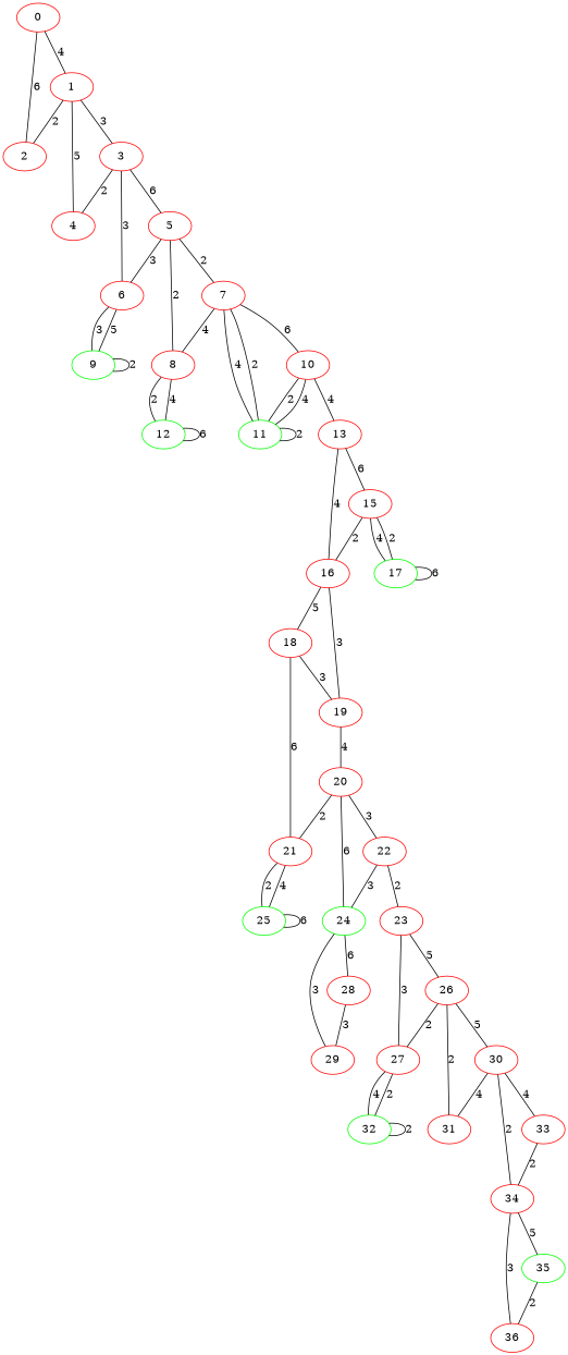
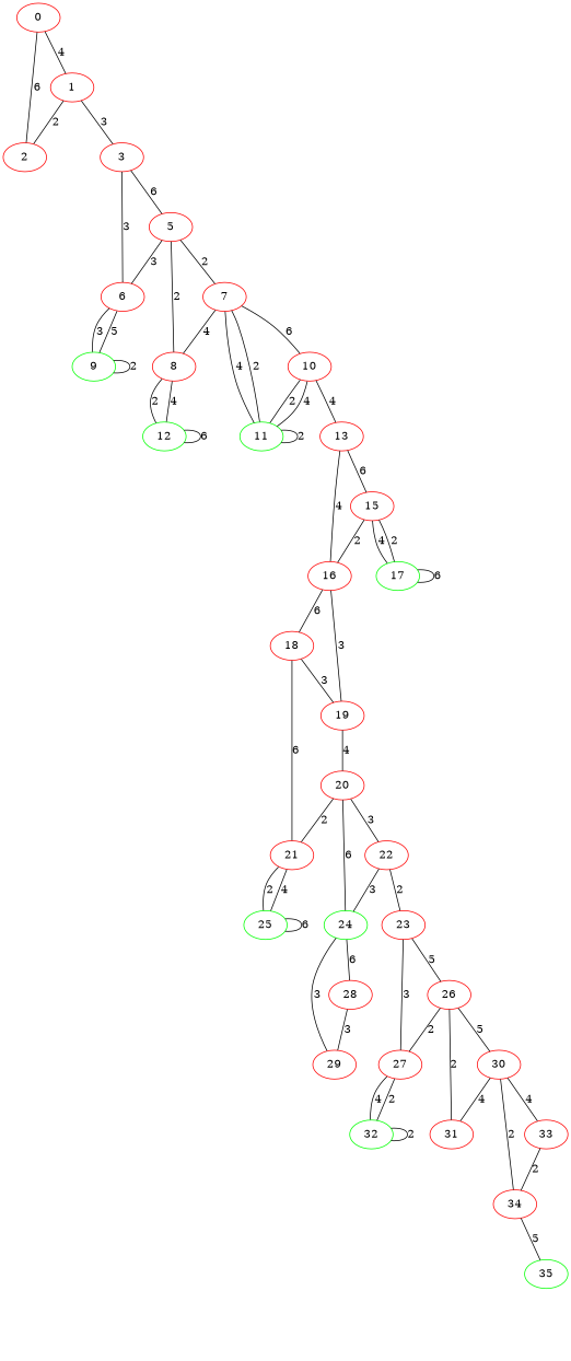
  graph {
    node [color=red weight=1]
    0
    1
    2
    3
-   4
    5
    6
    7
    8
    9 [color=green weight=2]
    10
    11 [color=green weight=2]
    12 [color=green weight=2]
    13
    15
    16
    17 [color=green weight=2]
    18
    19
    21
    20
    22
    24 [color=green weight=2]
    25 [color=green weight=2]
    23
    28
    29
    26
    27
    30
    31
    32 [color=green weight=2]
    33
    34
    35 [color=green]
-   36
    0 -- 1 [label=4]
    0 -- 2 [label=6]
    1 -- 2 [label=2]
    1 -- 3 [label=3]
-   1 -- 4 [label=5]
-   3 -- 4 [label=2]
    3 -- 5 [label=6]
    3 -- 6 [label=3]
    5 -- 6 [label=3]
    5 -- 7 [label=2]
    5 -- 8 [label=2]
    6 -- 9 [label=3]
    6 -- 9 [label=5]
    7 -- 8 [label=4]
    7 -- 10 [label=6]
    7 -- 11 [label=4]
    7 -- 11 [label=2]
    8 -- 12 [label=2]
    8 -- 12 [label=4]
    9 -- 9 [label=2]
    10 -- 11 [label=2]
    10 -- 11 [label=4]
    10 -- 13 [label=4]
    11 -- 11 [label=2]
    12 -- 12 [label=6]
    13 -- 15 [label=6]
    13 -- 16 [label=4]
    15 -- 16 [label=2]
    15 -- 17 [label=4]
    15 -- 17 [label=2]
-   16 -- 18 [label=5]
+   16 -- 18 [label=6]
    16 -- 19 [label=3]
    17 -- 17 [label=6]
    18 -- 19 [label=3]
    18 -- 21 [label=6]
    19 -- 20 [label=4]
    21 -- 25 [label=2]
    21 -- 25 [label=4]
    20 -- 21 [label=2]
    20 -- 22 [label=3]
    20 -- 24 [label=6]
    22 -- 24 [label=3]
    22 -- 23 [label=2]
    24 -- 28 [label=6]
    24 -- 29 [label=3]
    25 -- 25 [label=6]
    23 -- 26 [label=5]
    23 -- 27 [label=3]
    28 -- 29 [label=3]
    26 -- 27 [label=2]
    26 -- 30 [label=5]
    26 -- 31 [label=2]
    27 -- 32 [label=4]
    27 -- 32 [label=2]
    30 -- 31 [label=4]
    30 -- 33 [label=4]
    30 -- 34 [label=2]
    32 -- 32 [label=2]
    33 -- 34 [label=2]
    34 -- 35 [label=5]
-   34 -- 36 [label=3]
-   35 -- 36 [label=2]
  }
